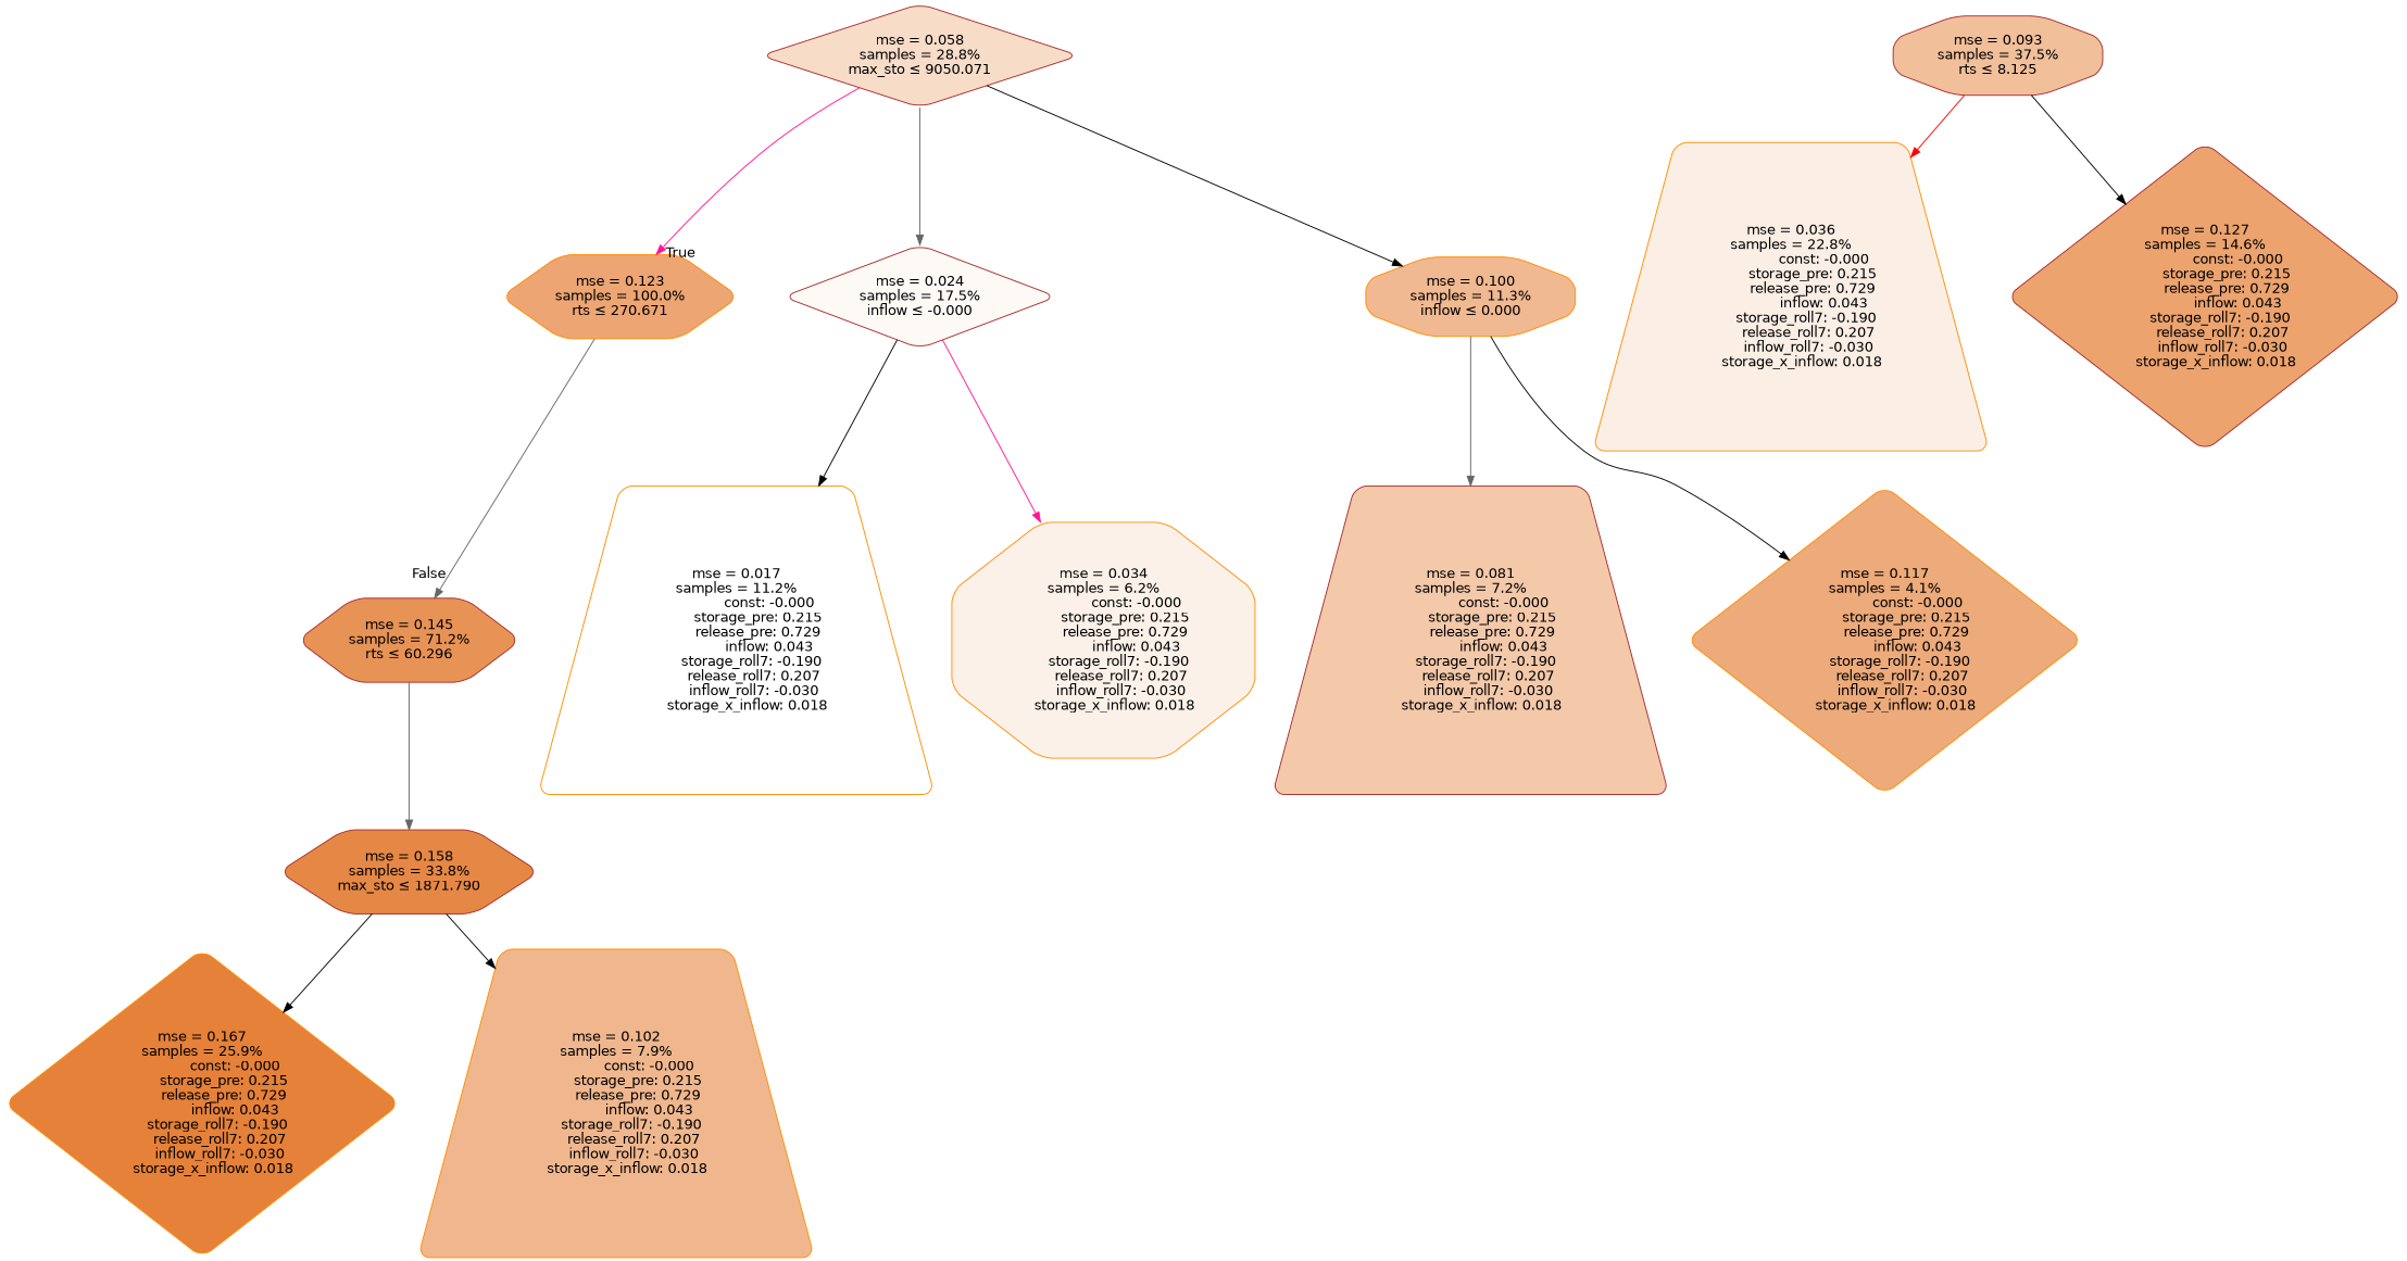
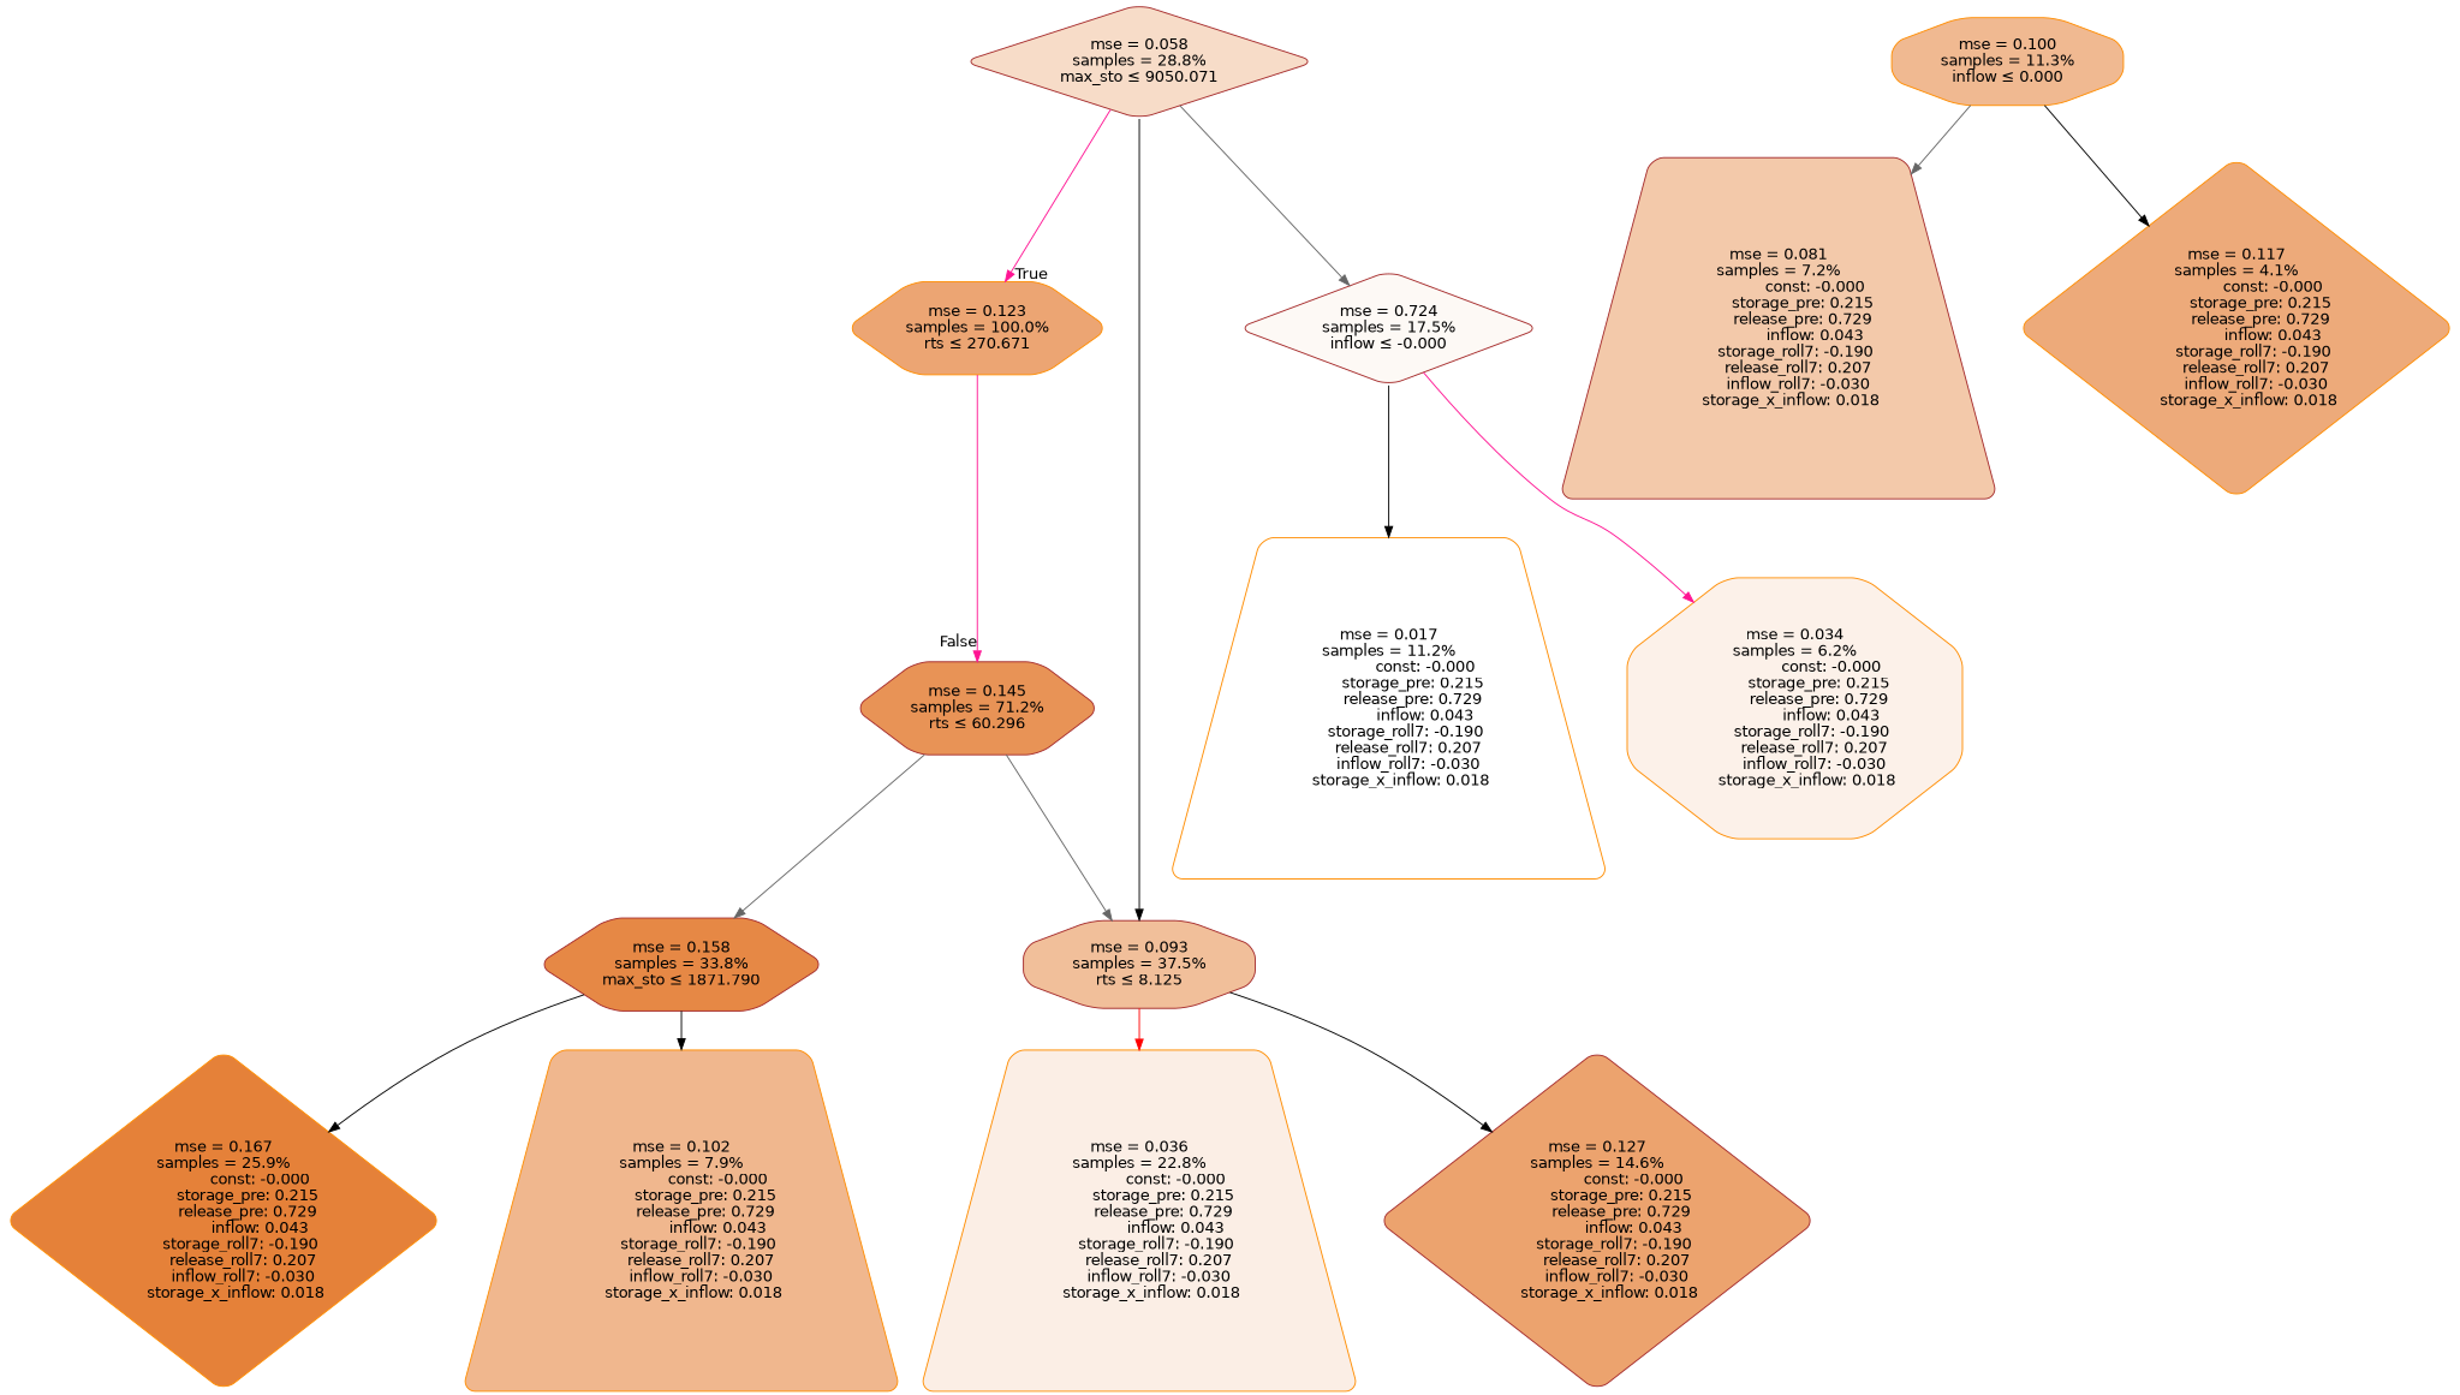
  digraph {
    node [color=darkorange fontname=helvetica shape=diamond style="filled, rounded"]
    edge [color=black fontname=helvetica]
    n1 [fillcolor="#eca573" label="mse = 0.123\nsamples = 100.0%\nrts &le; 270.671" shape=hexagon]
    n2 [color=brown fillcolor="#e89356" label="mse = 0.145\nsamples = 71.2%\nrts &le; 60.296" shape=hexagon]
    n3 [color=brown fillcolor="#f1bf9a" label="mse = 0.093\nsamples = 37.5%\nrts &le; 8.125" shape=octagon]
    n4 [color=brown fillcolor="#e68845" label="mse = 0.158\nsamples = 33.8%\nmax_sto &le; 1871.790" shape=hexagon]
    n5 [color=brown fillcolor="#f7dcc8" label="mse = 0.058\nsamples = 28.8%\nmax_sto &le; 9050.071"]
-   n6 [color=brown fillcolor="#fdf9f5" label="mse = 0.024\nsamples = 17.5%\ninflow &le; -0.000"]
+   n6 [color=brown fillcolor="#fdf9f5" label="mse = 0.724\nsamples = 17.5%\ninflow &le; -0.000"]
    n7 [fillcolor="#f0b991" label="mse = 0.100\nsamples = 11.3%\ninflow &le; 0.000" shape=octagon]
    n8 [fillcolor="#fbeee5" label="mse = 0.036\nsamples = 22.8%\n               const: -0.000\n          storage_pre: 0.215\n          release_pre: 0.729\n               inflow: 0.043\n       storage_roll7: -0.190\n        release_roll7: 0.207\n        inflow_roll7: -0.030\n     storage_x_inflow: 0.018" shape=trapezium]
    n9 [color=brown fillcolor="#eca36e" label="mse = 0.127\nsamples = 14.6%\n               const: -0.000\n          storage_pre: 0.215\n          release_pre: 0.729\n               inflow: 0.043\n       storage_roll7: -0.190\n        release_roll7: 0.207\n        inflow_roll7: -0.030\n     storage_x_inflow: 0.018"]
    n10 [fillcolor="#e58139" label="mse = 0.167\nsamples = 25.9%\n               const: -0.000\n          storage_pre: 0.215\n          release_pre: 0.729\n               inflow: 0.043\n       storage_roll7: -0.190\n        release_roll7: 0.207\n        inflow_roll7: -0.030\n     storage_x_inflow: 0.018"]
    n11 [fillcolor="#f0b78e" label="mse = 0.102\nsamples = 7.9%\n               const: -0.000\n          storage_pre: 0.215\n          release_pre: 0.729\n               inflow: 0.043\n       storage_roll7: -0.190\n        release_roll7: 0.207\n        inflow_roll7: -0.030\n     storage_x_inflow: 0.018" shape=trapezium]
    n12 [fillcolor="#ffffff" label="mse = 0.017\nsamples = 11.2%\n               const: -0.000\n          storage_pre: 0.215\n          release_pre: 0.729\n               inflow: 0.043\n       storage_roll7: -0.190\n        release_roll7: 0.207\n        inflow_roll7: -0.030\n     storage_x_inflow: 0.018" shape=trapezium]
    n13 [fillcolor="#fcf1e9" label="mse = 0.034\nsamples = 6.2%\n               const: -0.000\n          storage_pre: 0.215\n          release_pre: 0.729\n               inflow: 0.043\n       storage_roll7: -0.190\n        release_roll7: 0.207\n        inflow_roll7: -0.030\n     storage_x_inflow: 0.018" shape=octagon]
    n14 [color=brown fillcolor="#f3c9aa" label="mse = 0.081\nsamples = 7.2%\n               const: -0.000\n          storage_pre: 0.215\n          release_pre: 0.729\n               inflow: 0.043\n       storage_roll7: -0.190\n        release_roll7: 0.207\n        inflow_roll7: -0.030\n     storage_x_inflow: 0.018" shape=trapezium]
    n15 [fillcolor="#edaa7a" label="mse = 0.117\nsamples = 4.1%\n               const: -0.000\n          storage_pre: 0.215\n          release_pre: 0.729\n               inflow: 0.043\n       storage_roll7: -0.190\n        release_roll7: 0.207\n        inflow_roll7: -0.030\n     storage_x_inflow: 0.018"]
-   n1 -> n2 [color=gray40 headlabel=False labelangle=45 labeldistance=2.5]
+   n1 -> n2 [color=deeppink headlabel=False labelangle=45 labeldistance=2.5]
+   n2 -> n3 [color=gray40]
    n2 -> n4 [color=gray40]
    n3 -> n8 [color=red]
    n3 -> n9
    n4 -> n10
    n4 -> n11
    n5 -> n1 [color=deeppink headlabel=True labelangle=-45 labeldistance=2.5]
    n5 -> n6 [color=gray40]
-   n5 -> n7
+   n5 -> n3
    n6 -> n12
    n6 -> n13 [color=deeppink]
    n7 -> n14 [color=gray40]
    n7 -> n15
  }
